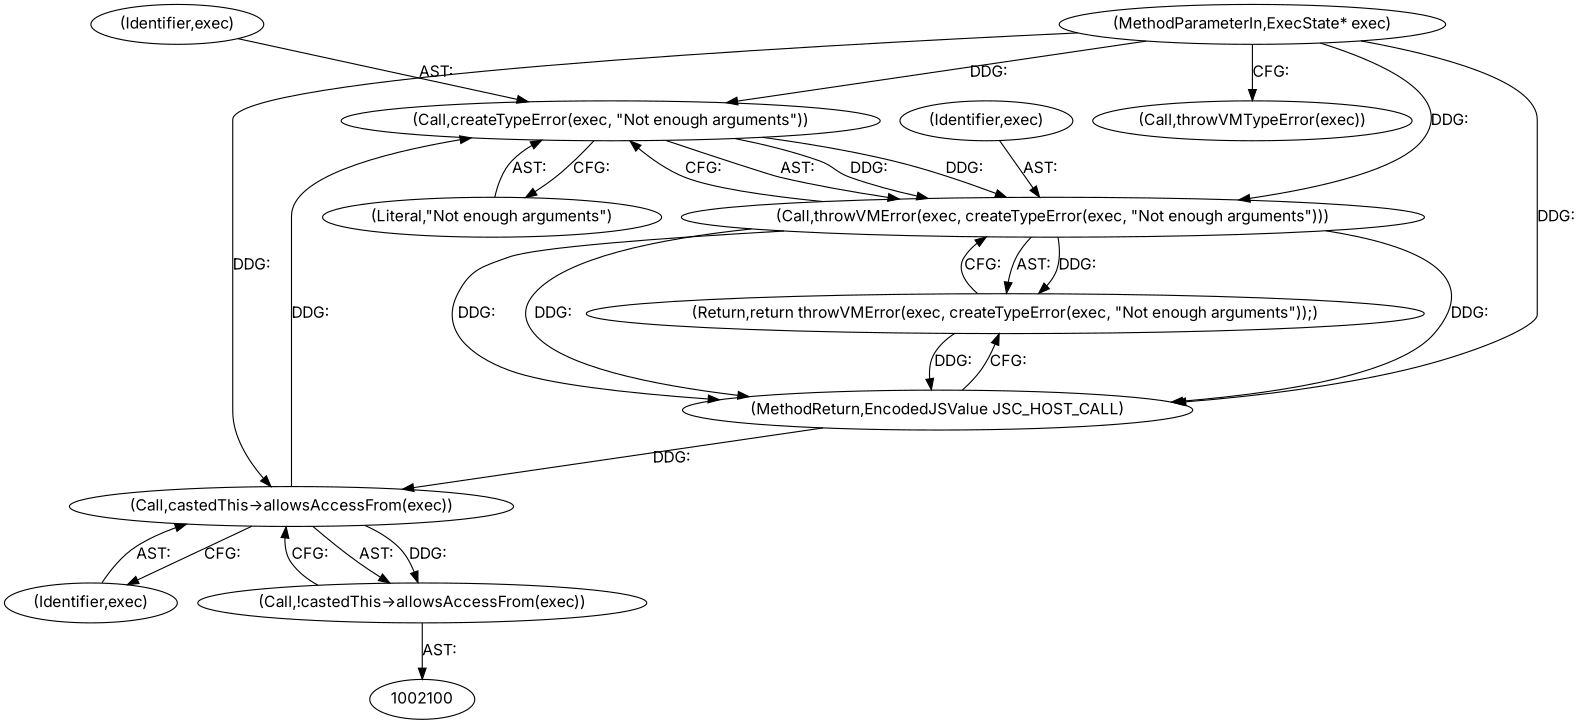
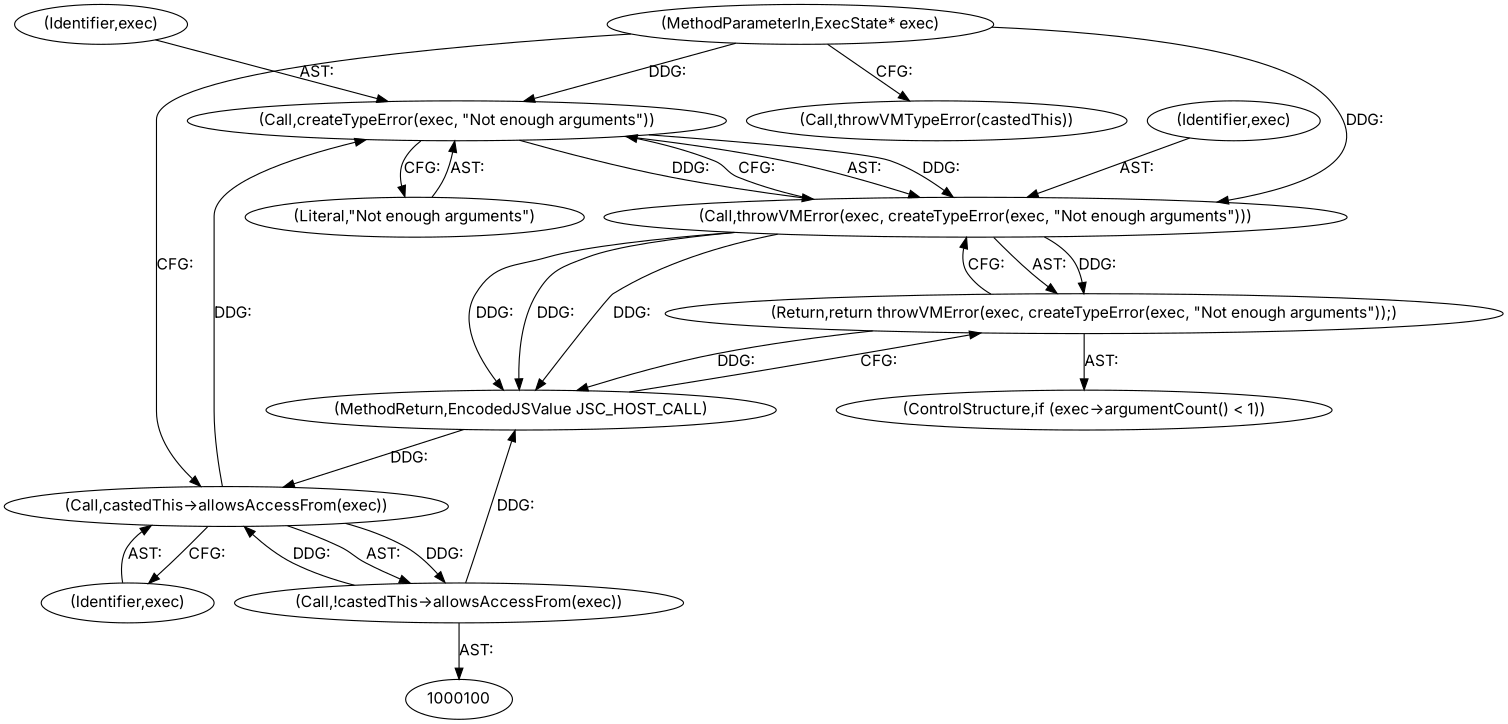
  digraph {
    fontname=Inter
    node [fontname=Inter]
    edge [fontname=Inter]
    n1 [label="(Call,createTypeError(exec, \"Not enough arguments\"))"]
    n2 [label="(Call,throwVMError(exec, createTypeError(exec, \"Not enough arguments\")))"]
    n3 [label="(Literal,\"Not enough arguments\")"]
    n4 [label="(MethodReturn,EncodedJSValue JSC_HOST_CALL)"]
    n5 [label="(Return,return throwVMError(exec, createTypeError(exec, \"Not enough arguments\"));)"]
    n6 [label="(Call,castedThis->allowsAccessFrom(exec))"]
    n7 [label="(Identifier,exec)"]
    n8 [label="(Call,!castedThis->allowsAccessFrom(exec))"]
-   1000100 [label=1002100]
+   1000100
    n10 [label="(MethodParameterIn,ExecState* exec)"]
-   n11 [label="(Call,throwVMTypeError(exec))"]
+   n11 [label="(Call,throwVMTypeError(castedThis))"]
+   n12 [label="(ControlStructure,if (exec->argumentCount() < 1))"]
    n13 [label="(Identifier,exec)"]
    n14 [label="(Identifier,exec)"]
    n1 -> n2 [label="AST: "]
    n1 -> n2 [label="DDG: "]
    n1 -> n2 [label="DDG: "]
    n1 -> n3 [label="CFG: "]
    n2 -> n1 [label="CFG: "]
    n2 -> n4 [label="DDG: "]
    n2 -> n4 [label="DDG: "]
    n2 -> n4 [label="DDG: "]
    n2 -> n5 [label="AST: "]
    n2 -> n5 [label="DDG: "]
    n3 -> n1 [label="AST: "]
    n4 -> n5 [label="CFG: "]
    n4 -> n6 [label="DDG: "]
    n5 -> n2 [label="CFG: "]
    n5 -> n4 [label="DDG: "]
+   n5 -> n12 [label="AST: "]
    n6 -> n1 [label="DDG: "]
    n6 -> n7 [label="CFG: "]
    n6 -> n8 [label="AST: "]
    n6 -> n8 [label="DDG: "]
    n7 -> n6 [label="AST: "]
-   n8 -> n6 [label="CFG: "]
+   n8 -> n6 [label="DDG: "]
    n8 -> 1000100 [label="AST: "]
    n10 -> n1 [label="DDG: "]
    n10 -> n2 [label="DDG: "]
-   n10 -> n4 [label="DDG: "]
-   n10 -> n6 [label="DDG: "]
+   n8 -> n4 [label="DDG: "]
+   n10 -> n6 [label="CFG: "]
    n10 -> n11 [label="CFG: "]
    n13 -> n2 [label="AST: "]
    n14 -> n1 [label="AST: "]
  }
